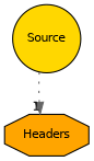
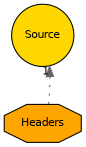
  digraph {
    compound=true
    node [fontname=Helvetica fontsize=10 style=filled]
    n1 [fillcolor=gold label=Source pencolor=black shape=circle]
    n2 [label=Headers shape=octagon fillcolor=orange]
-   n1 -> n2 [headlabel=1 labeldistance=1.5 labelfontname=Helvetica labelfontsize=10 color=gray40 style=dotted arrowhead=normal]
+   n2 -> n1 [headlabel=1 labeldistance=1.5 labelfontname=Helvetica labelfontsize=10 color=gray40 style=dotted arrowhead=normal]
  }
